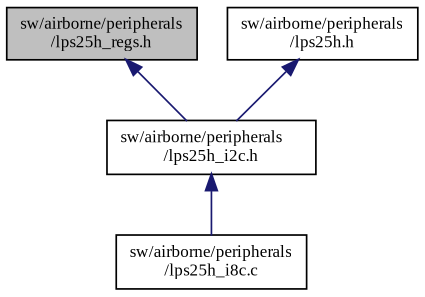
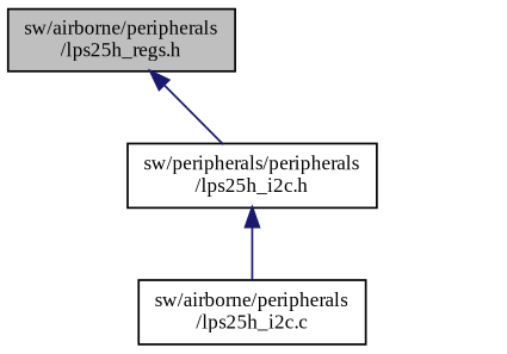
  digraph {
    fontname="Liberation Serif"
    node [color=black fillcolor=white fontname="Liberation Serif" fontsize=10 shape=record style=filled]
    edge [color=midnightblue dir=back fontname="Liberation Serif" fontsize=10 labelfontname=FreeSans labelfontsize=10 style=solid]
    n1 [fillcolor=grey75 fontcolor=black height=0.2 label="sw/airborne/peripherals\l/lps25h_regs.h" width=0.4]
-   n2 [height=0.2 label="sw/airborne/peripherals\l/lps25h_i2c.h" width=0.4]
-   n3 [height=0.2 label="sw/airborne/peripherals\l/lps25h.h" width=0.4]
-   n4 [height=0.2 label="sw/airborne/peripherals\l/lps25h_i8c.c" width=0.4]
+   n2 [height=0.2 label="sw/peripherals/peripherals\l/lps25h_i2c.h" width=0.4]
+   n4 [height=0.2 label="sw/airborne/peripherals\l/lps25h_i2c.c" width=0.4]
    n1 -> n2
    n2 -> n4
-   n3 -> n2
  }
